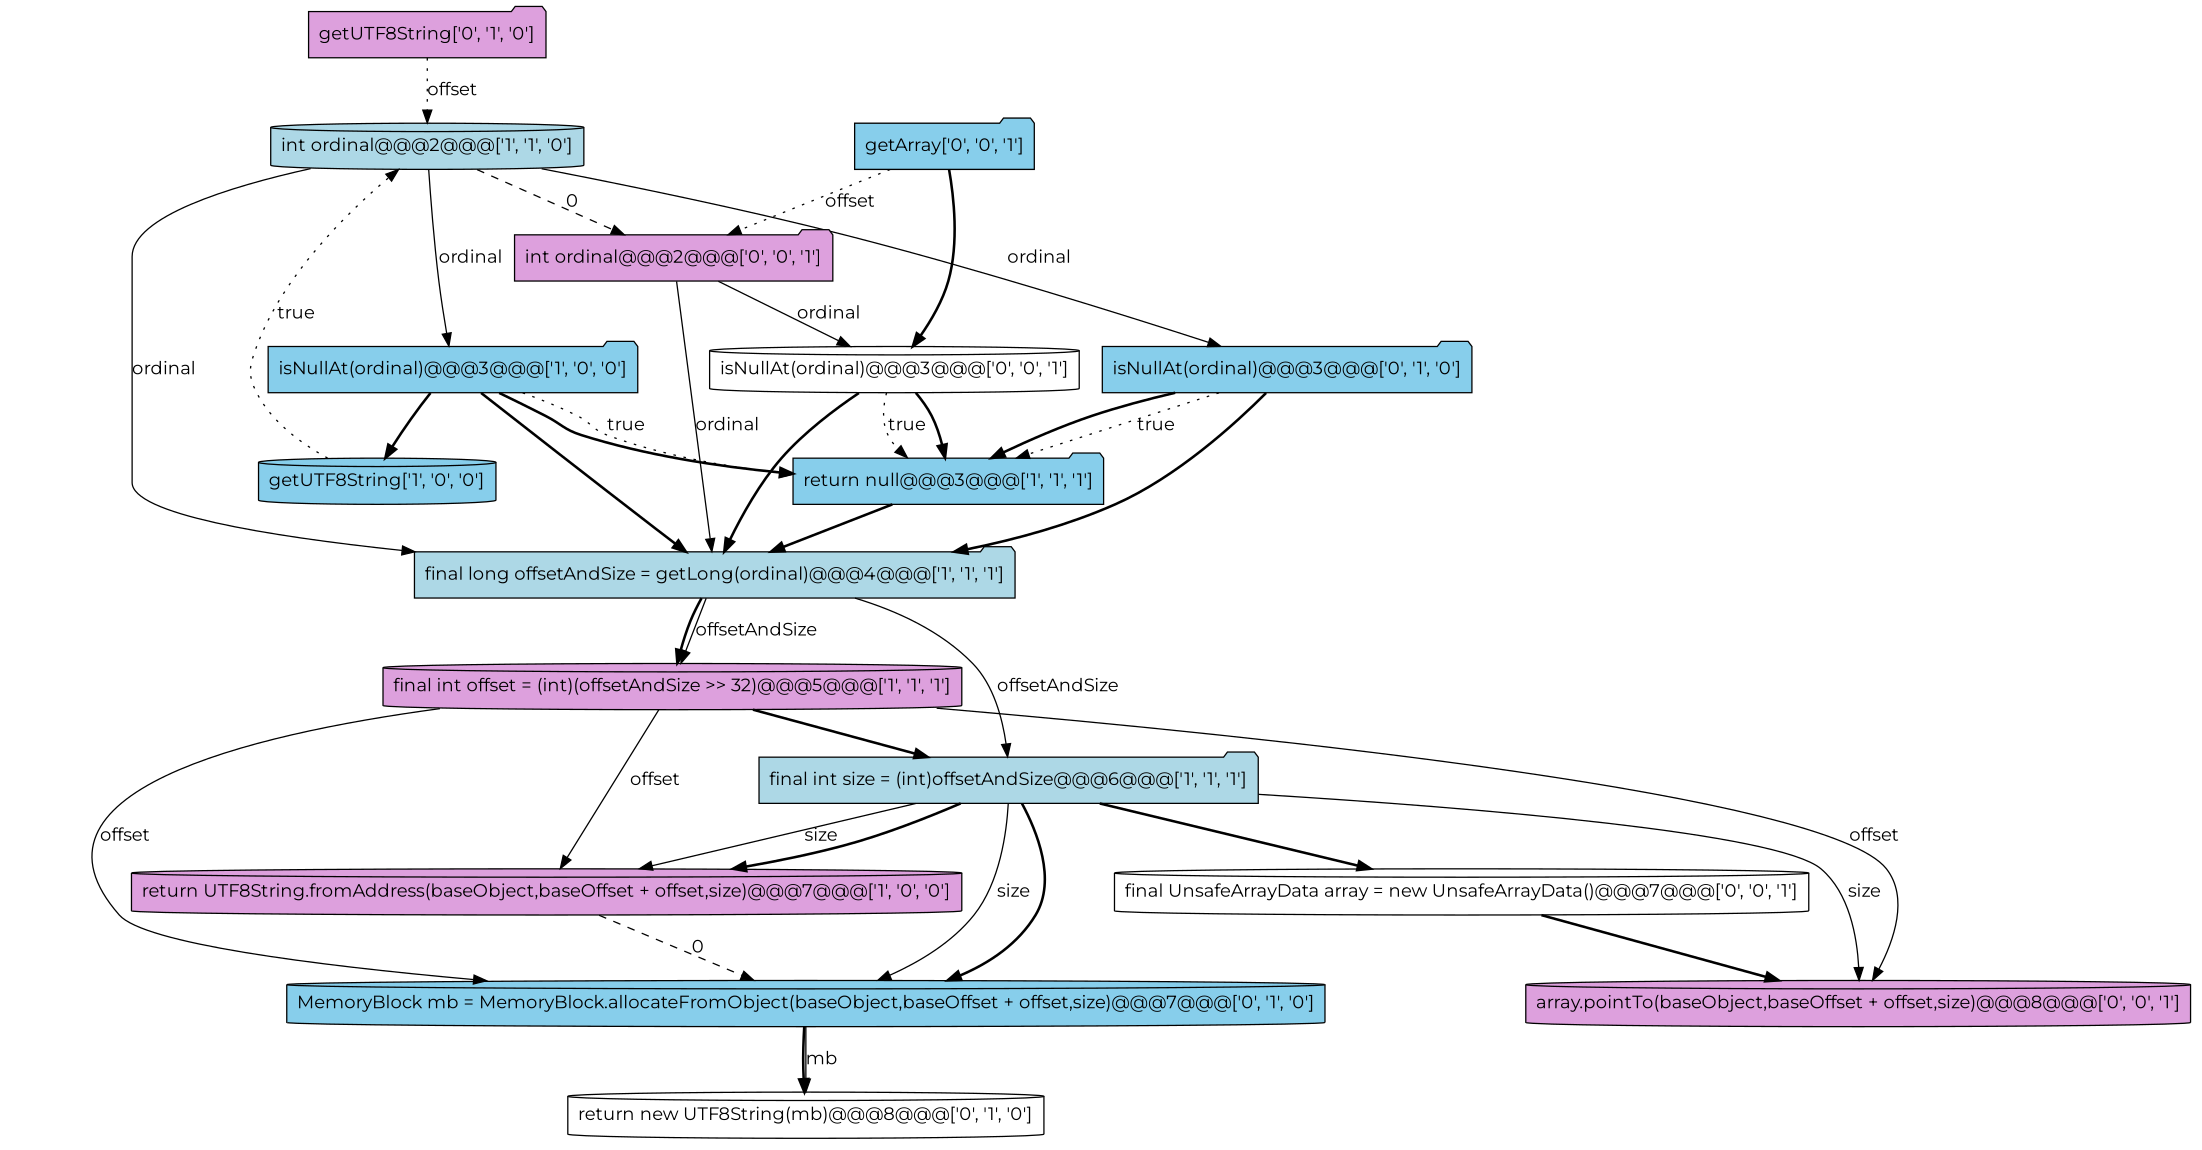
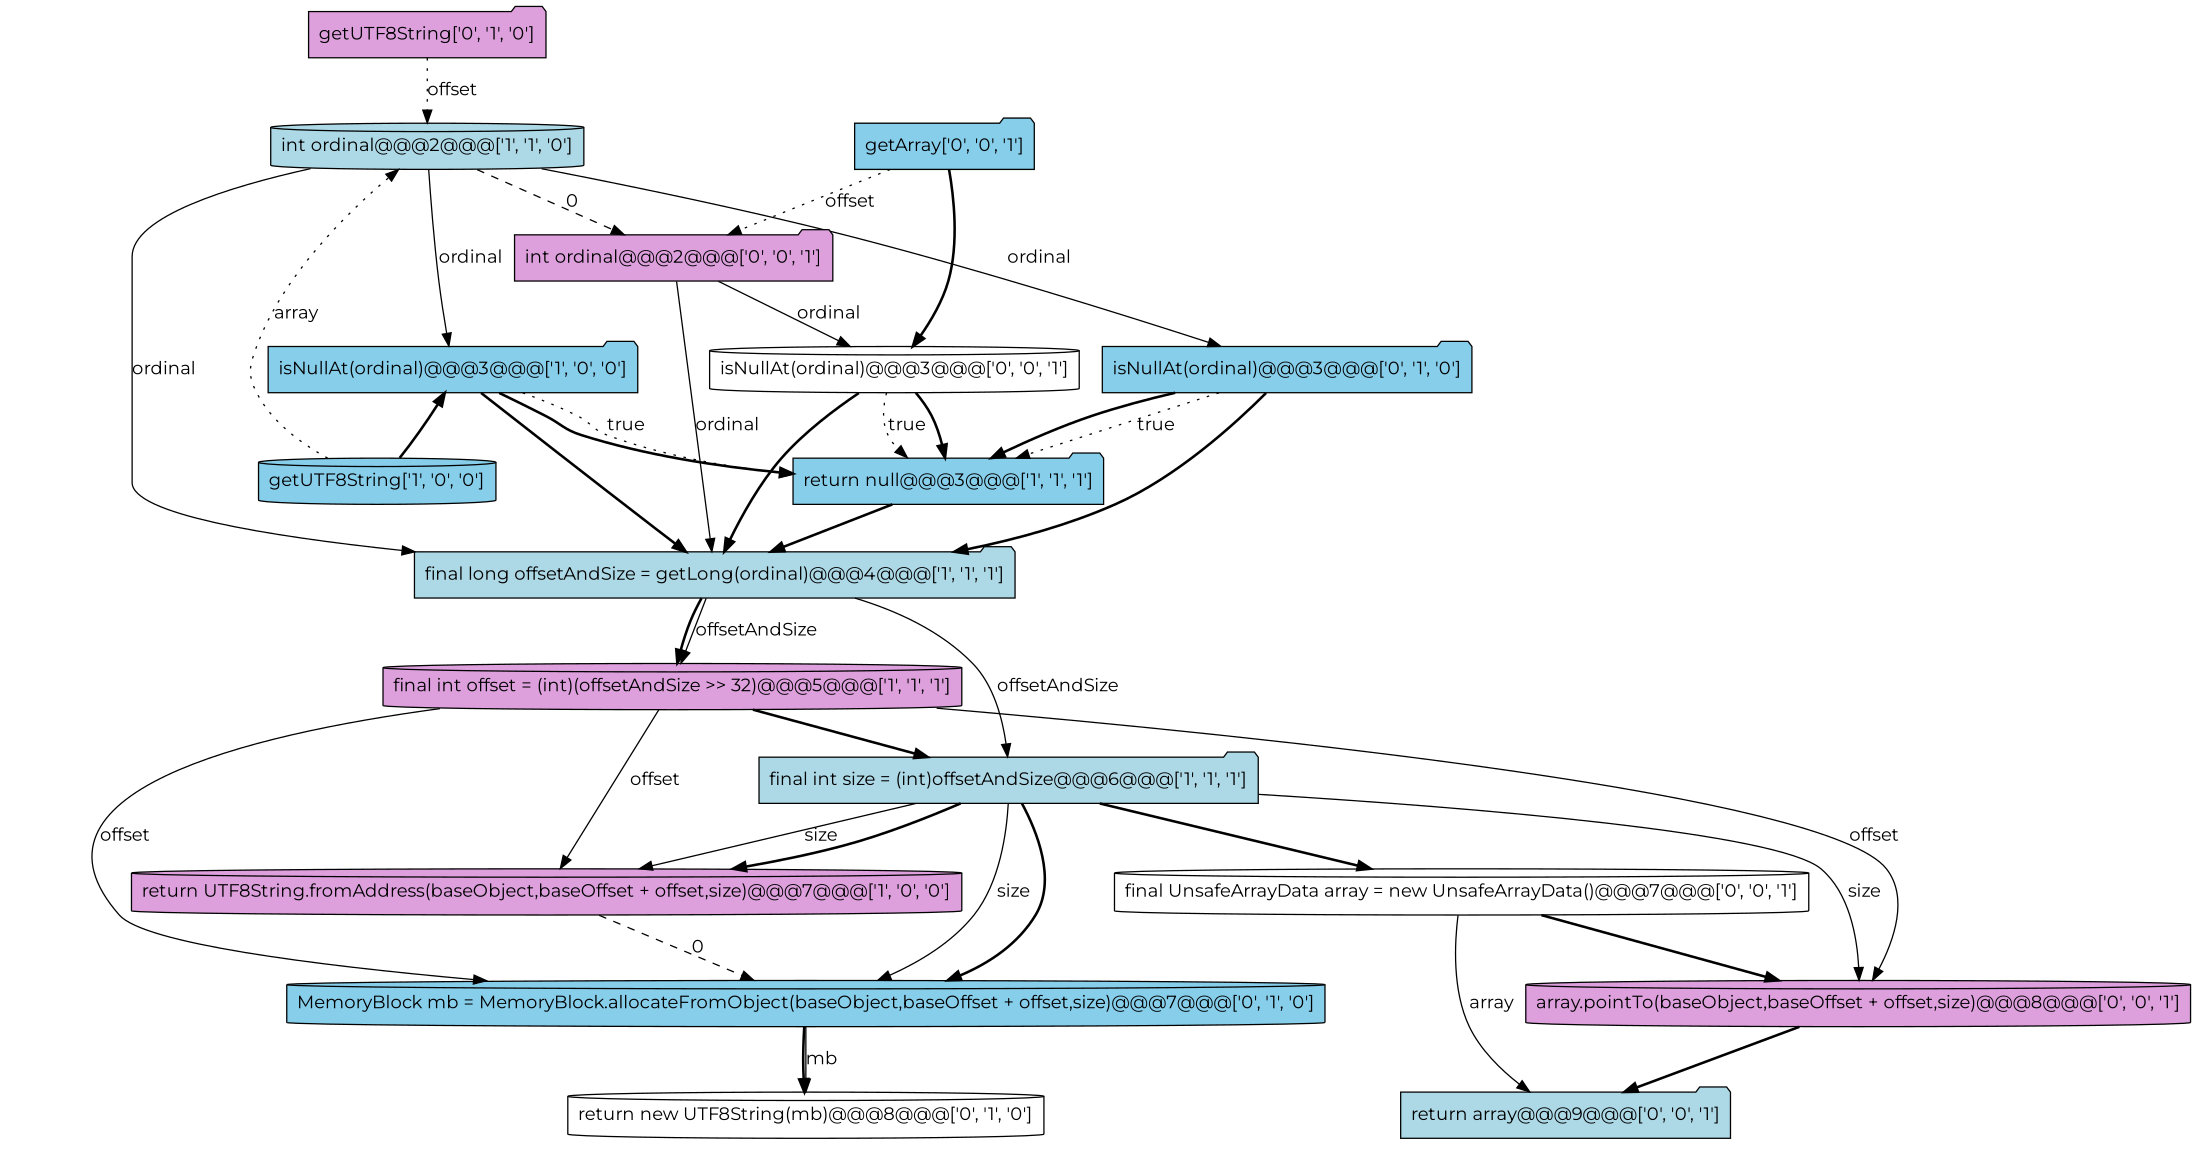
  digraph {
    fontname=Montserrat
    node [fillcolor=skyblue fontname=Montserrat shape=cylinder style=filled]
    edge [fontname=Montserrat style=bold]
    n1 [label="MemoryBlock mb = MemoryBlock.allocateFromObject(baseObject,baseOffset + offset,size)@@@7@@@['0', '1', '0']"]
    n2 [fillcolor=white label="return new UTF8String(mb)@@@8@@@['0', '1', '0']"]
    n3 [fillcolor=lightblue label="int ordinal@@@2@@@['1', '1', '0']"]
    n4 [label="isNullAt(ordinal)@@@3@@@['0', '1', '0']" shape=folder]
    n5 [fillcolor=lightblue label="final long offsetAndSize = getLong(ordinal)@@@4@@@['1', '1', '1']" shape=folder]
    n6 [fillcolor=plum label="int ordinal@@@2@@@['0', '0', '1']" shape=folder]
    n7 [label="isNullAt(ordinal)@@@3@@@['1', '0', '0']" shape=folder]
    n8 [label="return null@@@3@@@['1', '1', '1']" shape=folder]
    n9 [fillcolor=plum label="final int offset = (int)(offsetAndSize >> 32)@@@5@@@['1', '1', '1']"]
    n10 [fillcolor=lightblue label="final int size = (int)offsetAndSize@@@6@@@['1', '1', '1']" shape=folder]
    n11 [fillcolor=white label="isNullAt(ordinal)@@@3@@@['0', '0', '1']"]
    n12 [fillcolor=white label="final UnsafeArrayData array = new UnsafeArrayData()@@@7@@@['0', '0', '1']"]
+   n13 [fillcolor=lightblue label="return array@@@9@@@['0', '0', '1']" shape=folder]
    n14 [fillcolor=plum label="array.pointTo(baseObject,baseOffset + offset,size)@@@8@@@['0', '0', '1']"]
    n15 [fillcolor=plum label="return UTF8String.fromAddress(baseObject,baseOffset + offset,size)@@@7@@@['1', '0', '0']"]
    n16 [fillcolor=plum label="getUTF8String['0', '1', '0']" shape=folder]
    n17 [label="getUTF8String['1', '0', '0']"]
    n18 [label="getArray['0', '0', '1']" shape=folder]
    n1 -> n2
    n1 -> n2 [label=mb style=solid]
    n3 -> n4 [label=ordinal style=solid]
    n3 -> n5 [label=ordinal style=solid]
    n3 -> n6 [label=0 style=dashed]
    n3 -> n7 [label=ordinal style=solid]
    n4 -> n5
    n4 -> n8 [label=true style=dotted]
    n4 -> n8
    n5 -> n9
    n5 -> n9 [label=offsetAndSize style=solid]
    n5 -> n10 [label=offsetAndSize style=solid]
    n6 -> n5 [label=ordinal style=solid]
    n6 -> n11 [label=ordinal style=solid]
    n7 -> n5
    n7 -> n8
    n7 -> n8 [label=true style=dotted]
    n8 -> n5
    n9 -> n1 [label=offset style=solid]
    n9 -> n10
    n9 -> n14 [label=offset style=solid]
    n9 -> n15 [label=offset style=solid]
    n10 -> n1 [label=size style=solid]
    n10 -> n1
    n10 -> n12
    n10 -> n14 [label=size style=solid]
    n10 -> n15 [label=size style=solid]
    n10 -> n15
    n11 -> n5
    n11 -> n8
    n11 -> n8 [label=true style=dotted]
+   n12 -> n13 [label=array style=solid]
    n12 -> n14
+   n14 -> n13
    n15 -> n1 [label=0 style=dashed]
    n16 -> n3 [label=offset style=dotted]
-   n17 -> n3 [label=true style=dotted]
-   n7 -> n17
+   n17 -> n3 [label=array style=dotted]
+   n17 -> n7
    n18 -> n6 [label=offset style=dotted]
    n18 -> n11
  }
